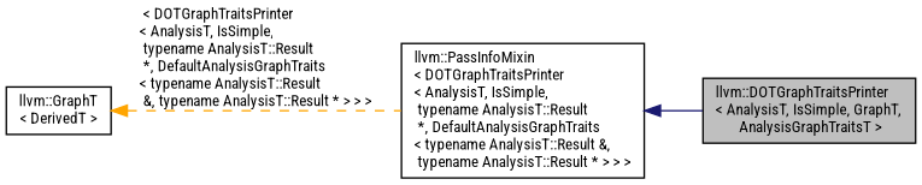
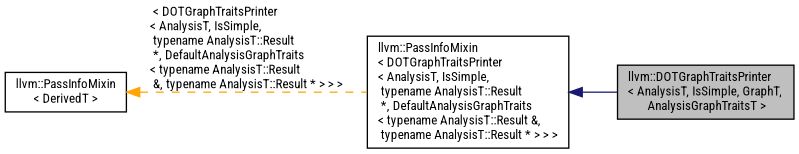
  digraph {
    rankdir=LR
    fontname="Roboto Condensed"
    node [color=black fontname="Roboto Condensed" fontsize=10 shape=record]
    edge [dir=back fontname="Roboto Condensed" fontsize=10 labelfontname=Helvetica labelfontsize=10]
    n1 [fillcolor=grey75 fontcolor=black height=0.2 label="llvm::DOTGraphTraitsPrinter\l\< AnalysisT, IsSimple, GraphT,\l AnalysisGraphTraitsT \>" style=filled width=0.4]
    n2 [height=0.2 label="llvm::PassInfoMixin\l\< DOTGraphTraitsPrinter\l\< AnalysisT, IsSimple,\l typename AnalysisT::Result\l *, DefaultAnalysisGraphTraits\l\< typename AnalysisT::Result &,\l typename AnalysisT::Result * \> \> \>" width=0.4]
-   n3 [height=0.2 label="llvm::GraphT\l\< DerivedT \>" width=0.4]
+   n3 [height=0.2 label="llvm::PassInfoMixin\l\< DerivedT \>" width=0.4]
    n2 -> n1 [color=midnightblue style=solid]
    n3 -> n2 [color=orange label=" \< DOTGraphTraitsPrinter\l\< AnalysisT, IsSimple,\l typename AnalysisT::Result\l *, DefaultAnalysisGraphTraits\l\< typename AnalysisT::Result\l &, typename AnalysisT::Result * \> \> \>" style=dashed]
  }
